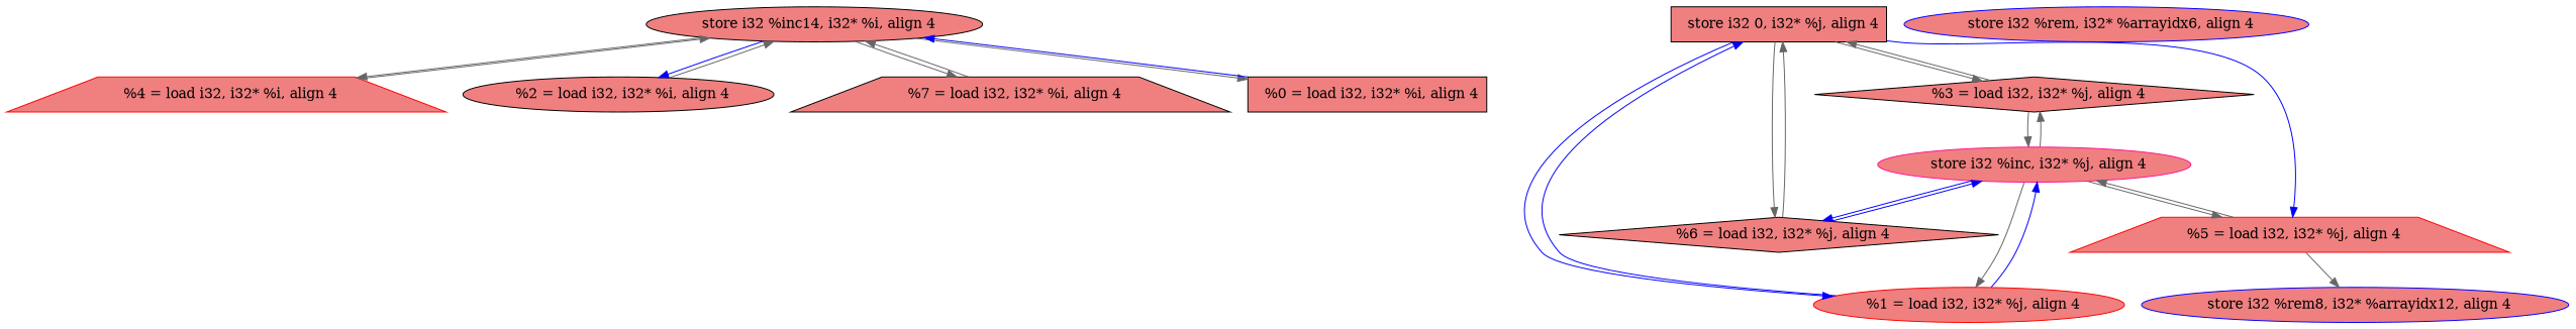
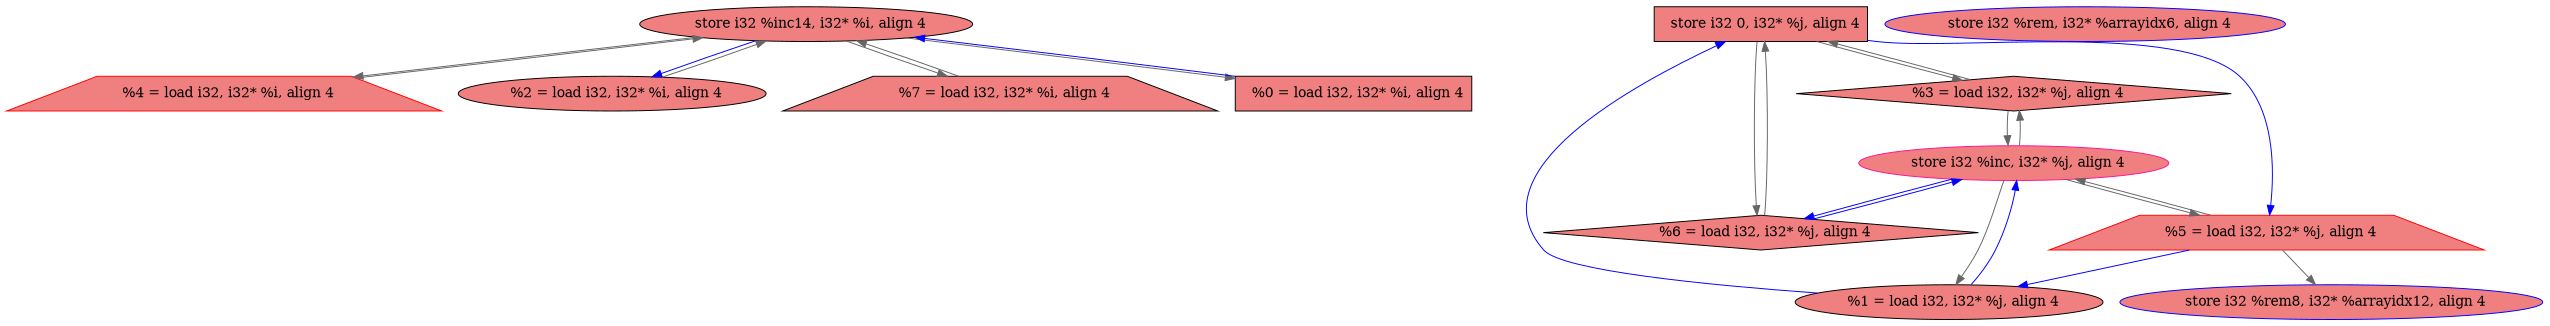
  digraph {
    node [color=black fillcolor=lightcoral shape=ellipse style=filled]
    edge [color=gray40]
    n1 [label="  store i32 %inc14, i32* %i, align 4"]
    n2 [color=red label="  %4 = load i32, i32* %i, align 4" shape=trapezium]
    n3 [label="  %2 = load i32, i32* %i, align 4"]
    n4 [label="  %7 = load i32, i32* %i, align 4" shape=trapezium]
    n5 [label="  %0 = load i32, i32* %i, align 4" shape=box]
    n6 [label="  store i32 0, i32* %j, align 4" shape=box]
    n7 [label="  %3 = load i32, i32* %j, align 4" shape=diamond]
    n8 [label="  %6 = load i32, i32* %j, align 4" shape=diamond]
    n9 [color=red label="  %5 = load i32, i32* %j, align 4" shape=trapezium]
-   n10 [color=red label="  %1 = load i32, i32* %j, align 4"]
+   n10 [label="  %1 = load i32, i32* %j, align 4"]
    n11 [color=deeppink label="  store i32 %inc, i32* %j, align 4"]
    n12 [color=blue label="  store i32 %rem8, i32* %arrayidx12, align 4"]
    n13 [color=blue label="  store i32 %rem, i32* %arrayidx6, align 4"]
    n1 -> n2
    n1 -> n3 [color=blue]
    n1 -> n4
    n1 -> n5
    n2 -> n1
    n3 -> n1
    n4 -> n1
    n5 -> n1 [color=blue]
    n6 -> n7
    n6 -> n8
    n6 -> n9 [color=blue]
-   n6 -> n10 [color=blue]
+   n9 -> n10 [color=blue]
    n7 -> n6
    n7 -> n11
    n8 -> n6
    n8 -> n11 [color=blue]
    n9 -> n11
    n9 -> n12
    n10 -> n6 [color=blue]
    n10 -> n11 [color=blue]
    n11 -> n7
    n11 -> n8 [color=blue]
    n11 -> n9
    n11 -> n10
  }
